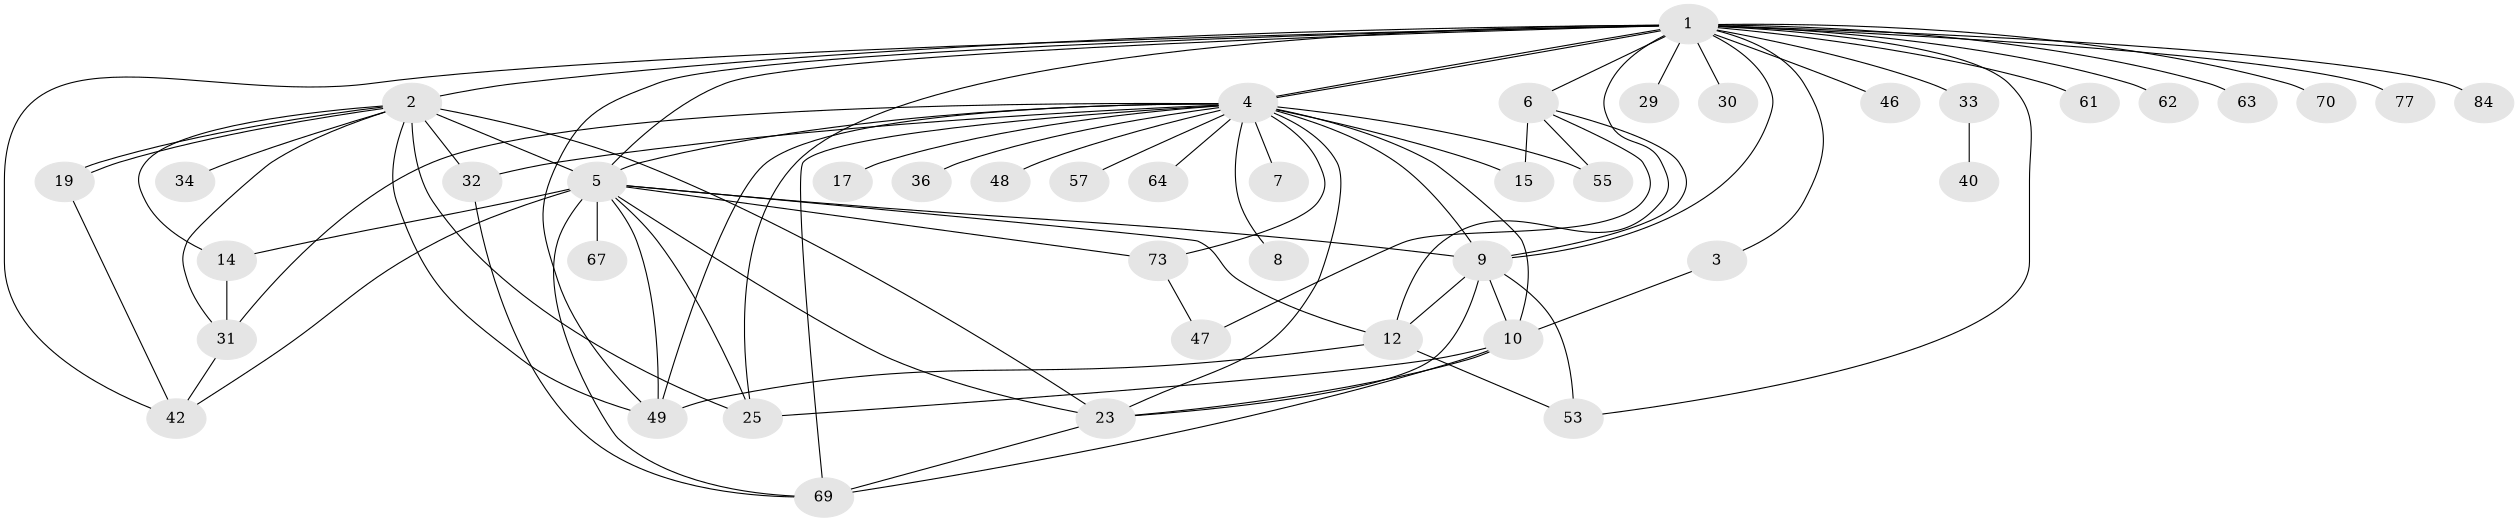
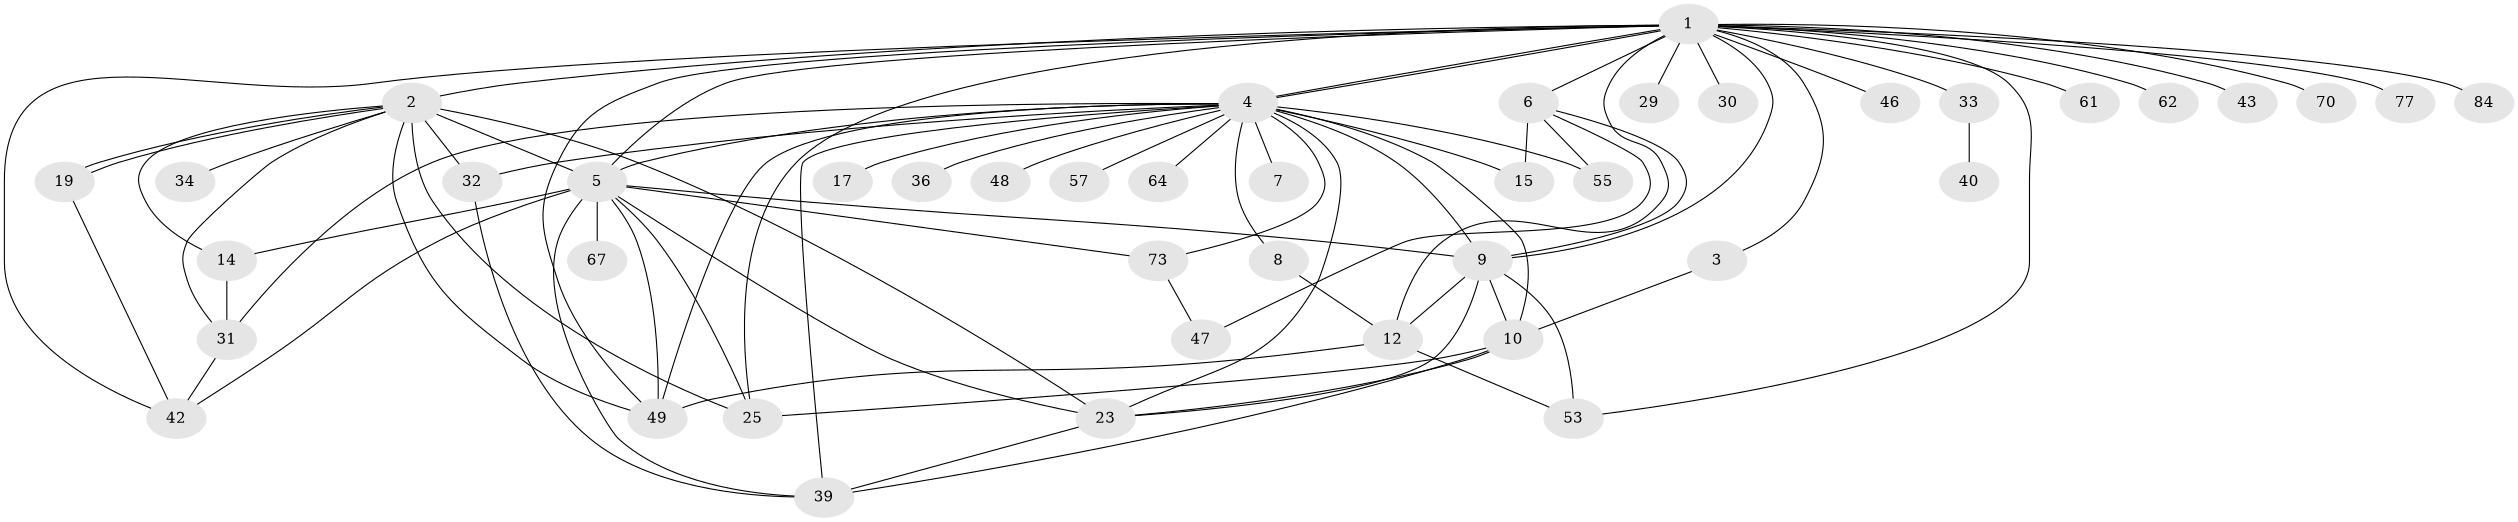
  graph {
    node [color=gray90 style=filled]
    1 [super="+44"]
    2
    3 [super="+66"]
    4 [super="+16"]
    5 [super="+41+20"]
    6
    9 [super="+11"]
    12 [super="+68+76+24"]
    25 [super="+75"]
    29
    30
    33
    42 [super="+51"]
    46
    49 [super="+50"]
    53
    61
    62
-   63
+   63 [label=43]
    70
    77
    84
    14 [super="+35+54+21"]
    19
    n25 [label=23 super="+27+43"]
    31 [super="+71+59"]
    34
    32
    10 [super="+78+13"]
-   39 [super="+58+52" label=69]
+   39 [super="+58+52"]
    7
    8
    17
    36
    48
    55
    57
    64
    73 [super="+81"]
    15
    67
    47
    40
    1 -- 2
    1 -- 3
    1 -- 4 [weight=3]
    1 -- 4
    1 -- 5
    1 -- 6
    1 -- 9
    1 -- 12
    1 -- 25
    1 -- 29
    1 -- 30
    1 -- 33
    1 -- 42
    1 -- 46
    1 -- 49
    1 -- 53
    1 -- 61
    1 -- 62
    1 -- 63
    1 -- 70
    1 -- 77
    1 -- 84
    2 -- 5 [weight=2]
    2 -- 25
    2 -- 49
    2 -- 14
    2 -- 19
    2 -- 19
    2 -- n25
    2 -- 31
    2 -- 34
    2 -- 32 [weight=2]
    3 -- 10
    4 -- 5
    4 -- 9 [weight=2]
    4 -- 49
    4 -- n25
    4 -- 31 [weight=2]
    4 -- 32
    4 -- 10
    4 -- 39
    4 -- 7
    4 -- 8
    4 -- 17
    4 -- 36
    4 -- 48
    4 -- 55
    4 -- 57
    4 -- 64
    4 -- 73
    4 -- 15
    5 -- 9
-   5 -- 12
+   8 -- 12
    5 -- 25
    5 -- 42
    5 -- 49
    5 -- 14 [weight=2]
    5 -- n25
    5 -- 39
    5 -- 73
    5 -- 67
    6 -- 9
    6 -- 55
    6 -- 15
    6 -- 47
    9 -- 12
    9 -- 53
    9 -- n25
    9 -- 10
    12 -- 49
    12 -- 53
    33 -- 40
    14 -- 31
    19 -- 42
    n25 -- 39
    31 -- 42
    32 -- 39
    10 -- 25
    10 -- n25
    10 -- 39
    73 -- 47
  }
